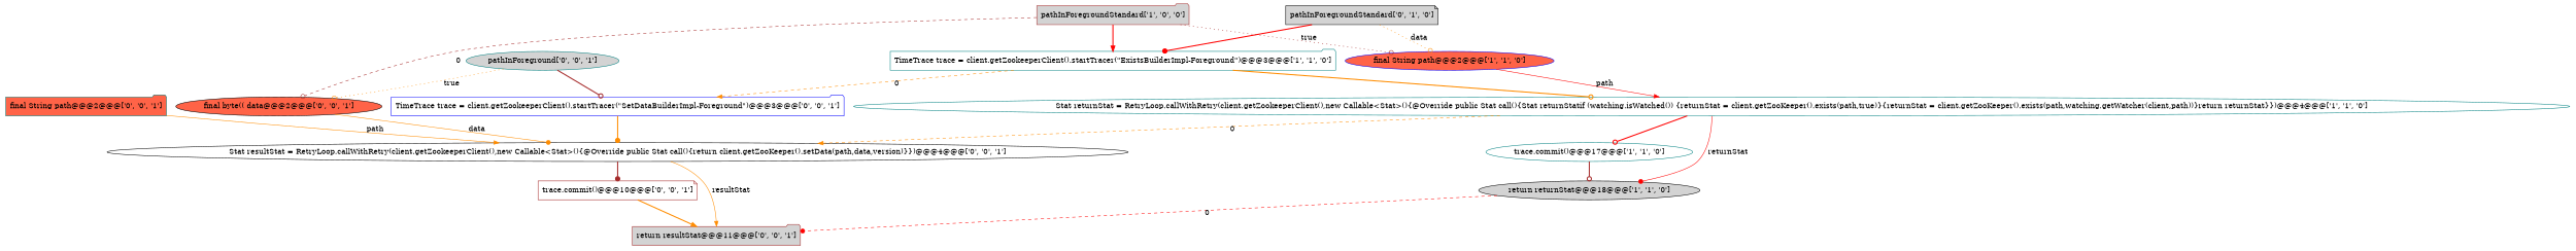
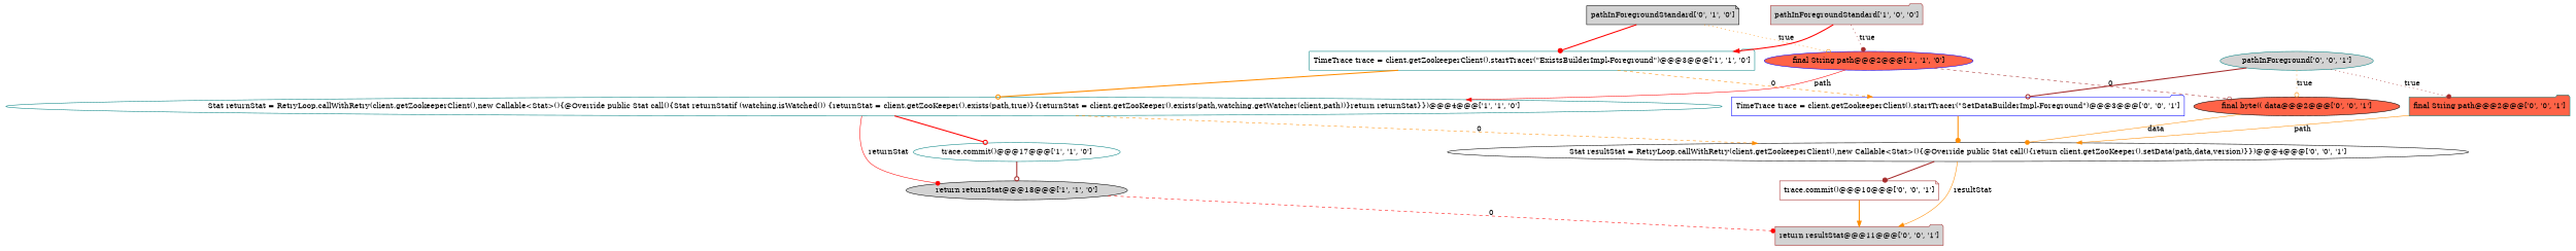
  digraph {
    node [color=teal fillcolor=white shape=ellipse style=filled]
    edge [arrowhead=odot color=darkorange style=bold]
    n1 [color=brown label="trace.commit()@@@10@@@['0', '0', '1']" shape=note]
    n2 [color=brown fillcolor=lightgray label="return resultStat@@@11@@@['0', '0', '1']" shape=folder]
    n3 [color=black fillcolor=lightgray label="pathInForegroundStandard['0', '1', '0']" shape=note]
    n4 [label="TimeTrace trace = client.getZookeeperClient().startTracer(\"ExistsBuilderImpl-Foreground\")@@@3@@@['1', '1', '0']" shape=folder]
    n5 [color=blue fillcolor=tomato label="final String path@@@2@@@['1', '1', '0']"]
    n6 [label="Stat returnStat = RetryLoop.callWithRetry(client.getZookeeperClient(),new Callable<Stat>(){@Override public Stat call(){Stat returnStatif (watching.isWatched()) {returnStat = client.getZooKeeper().exists(path,true)}{returnStat = client.getZooKeeper().exists(path,watching.getWatcher(client,path))}return returnStat}})@@@4@@@['1', '1', '0']"]
    n7 [color=blue label="TimeTrace trace = client.getZookeeperClient().startTracer(\"SetDataBuilderImpl-Foreground\")@@@3@@@['0', '0', '1']" shape=folder]
    n8 [color=black fillcolor=tomato label="final byte(( data@@@2@@@['0', '0', '1']"]
    n9 [color=black label="Stat resultStat = RetryLoop.callWithRetry(client.getZookeeperClient(),new Callable<Stat>(){@Override public Stat call(){return client.getZooKeeper().setData(path,data,version)}})@@@4@@@['0', '0', '1']"]
    n10 [color=black fillcolor=lightgray label="return returnStat@@@18@@@['1', '1', '0']"]
    n11 [label="trace.commit()@@@17@@@['1', '1', '0']"]
    n12 [fillcolor=lightgray label="pathInForeground['0', '0', '1']"]
    n13 [fillcolor=tomato label="final String path@@@2@@@['0', '0', '1']" shape=folder]
    n14 [color=brown fillcolor=lightgray label="pathInForegroundStandard['1', '0', '0']" shape=folder]
    n1 -> n2 [arrowhead=normal]
    n3 -> n4 [arrowhead=dot color=red]
-   n3 -> n5 [label=data style=dotted]
+   n3 -> n5 [label=true style=dotted]
    n4 -> n6
    n4 -> n7 [arrowhead=normal label=0 style=dashed]
    n5 -> n6 [arrowhead=normal color=red label=path style=solid]
-   n14 -> n8 [color=brown label=0 style=dashed]
+   n5 -> n8 [color=brown label=0 style=dashed]
    n6 -> n9 [arrowhead=normal label=0 style=dashed]
    n6 -> n10 [arrowhead=dot color=red label=returnStat style=solid]
    n6 -> n11 [color=red]
    n7 -> n9 [arrowhead=dot]
    n8 -> n9 [arrowhead=dot label=data style=solid]
    n9 -> n1 [arrowhead=dot color=brown]
    n9 -> n2 [arrowhead=normal label=resultStat style=solid]
    n10 -> n2 [arrowhead=dot color=red label=0 style=dashed]
    n11 -> n10 [color=brown]
    n12 -> n7 [color=brown]
    n12 -> n8 [label=true style=dotted]
+   n12 -> n13 [arrowhead=dot color=brown label=true style=dotted]
    n13 -> n9 [arrowhead=normal label=path style=solid]
    n14 -> n4 [arrowhead=normal color=red]
-   n14 -> n5 [color=brown label=true style=dotted]
+   n14 -> n5 [arrowhead=dot color=brown label=true style=dotted]
  }
